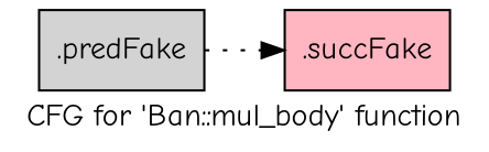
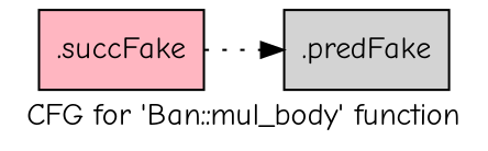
  digraph {
    label="CFG for 'Ban::mul_body' function"
    rankdir=LR
    fontname="Comic Neue"
    node [shape=record style=filled fontname="Comic Neue"]
    n1 [label="{.predFake}" fillcolor=lightgrey]
    n2 [filename="../../../../../src/ban_s3.cpp" label="{.succFake}" linenumber=128 fillcolor=lightpink]
-   n1 -> n2 [callList="10:121; 5:126" execusionnum=0 filename="../../../../../src/ban_s3.cpp" style=dotted fontname="Comic Neue"]
+   n2 -> n1 [callList="10:121; 5:126" execusionnum=0 filename="../../../../../src/ban_s3.cpp" style=dotted fontname="Comic Neue"]
  }
